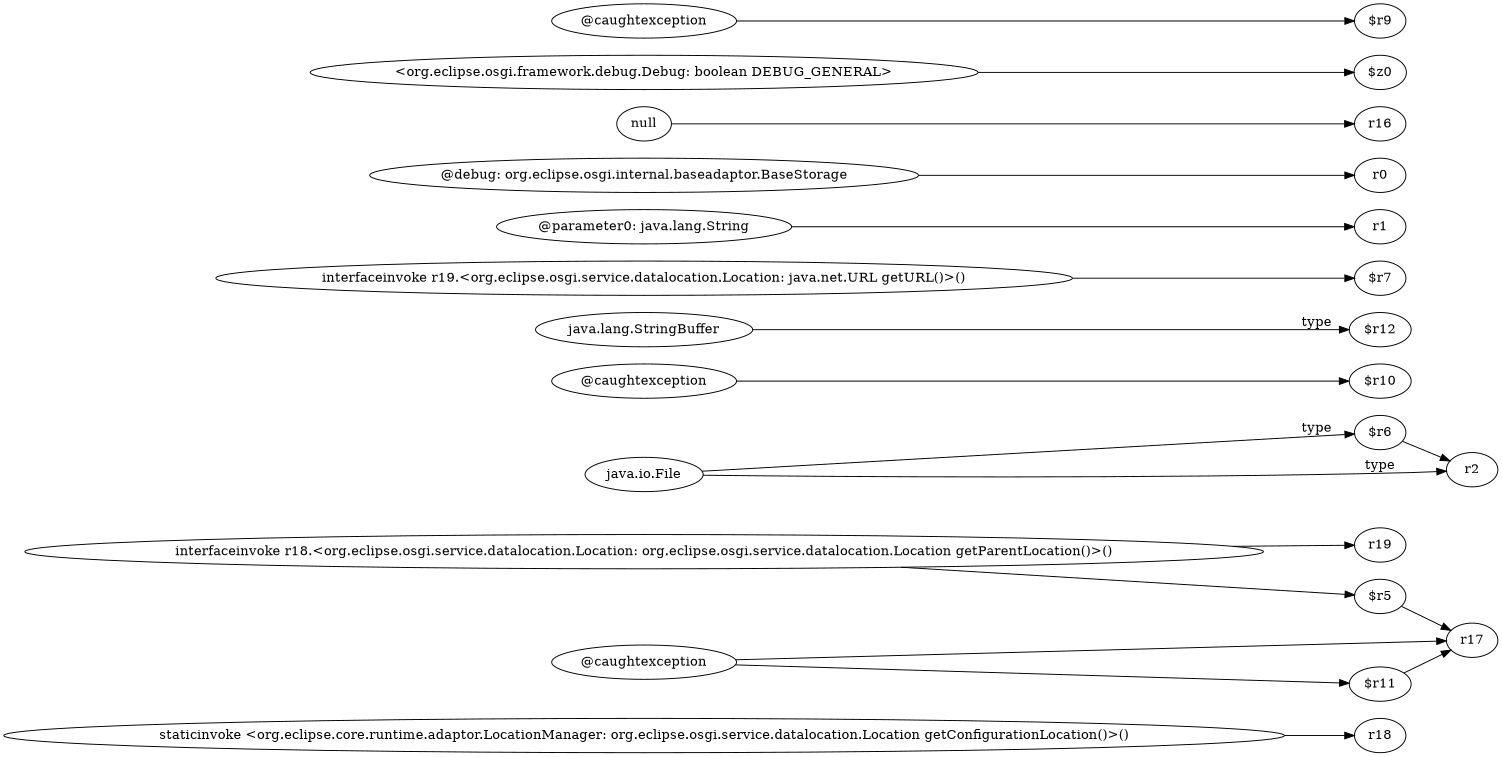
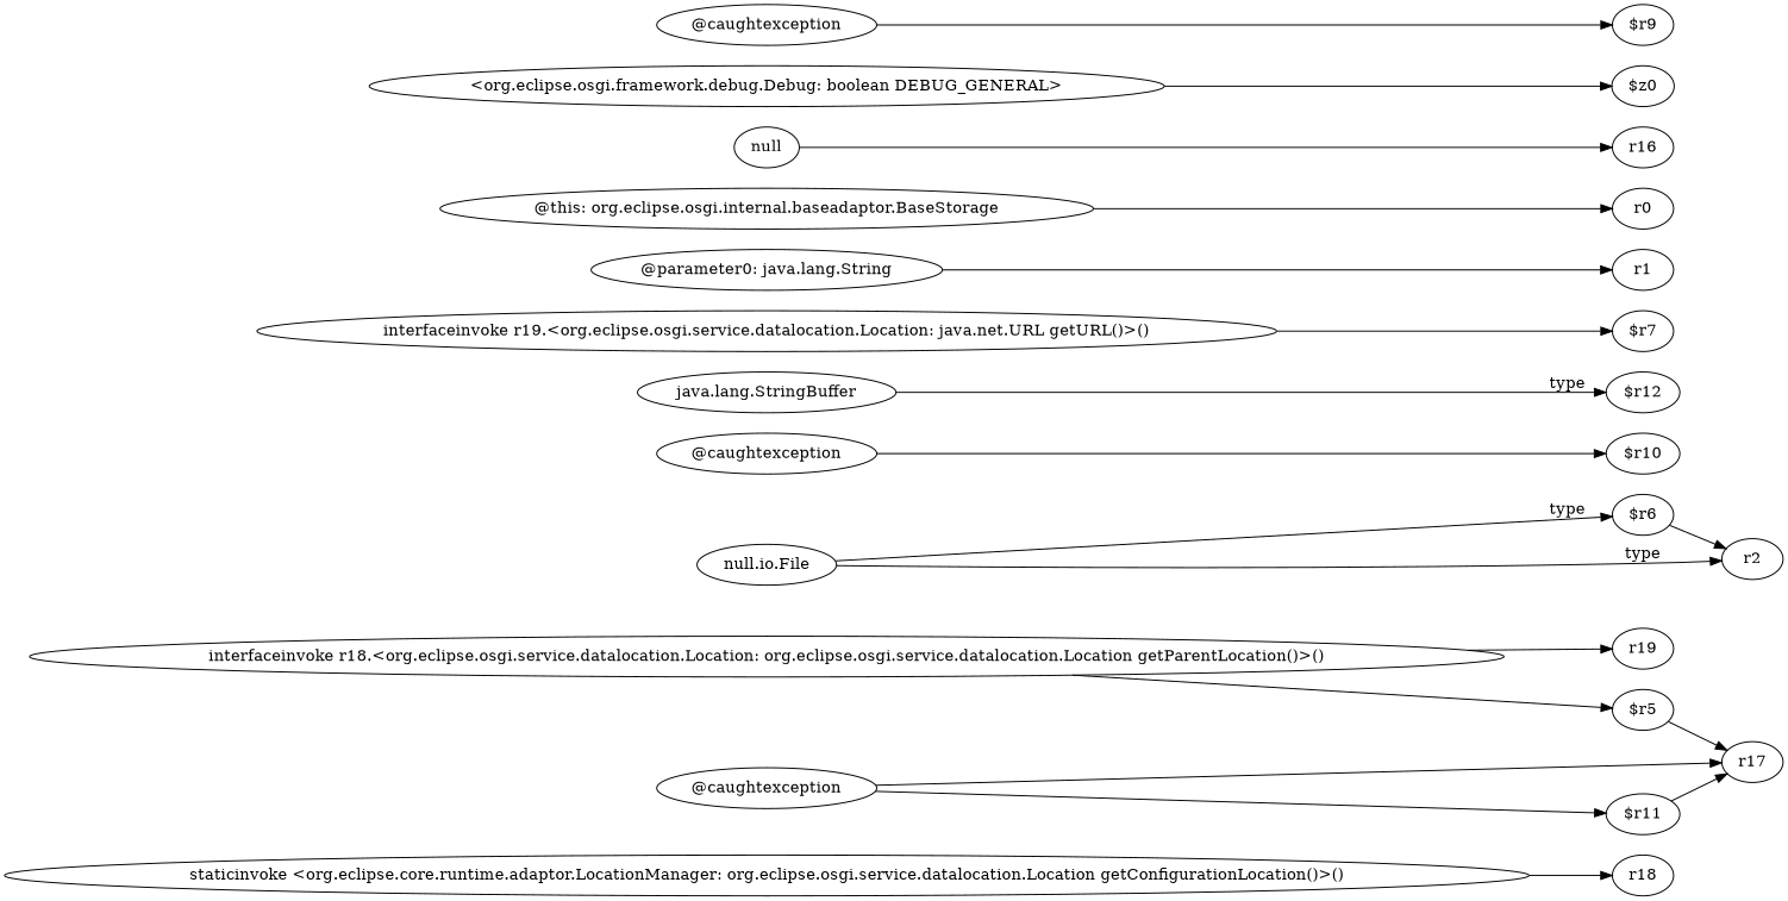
  digraph {
    rankdir=LR
    n1 [label="staticinvoke <org.eclipse.core.runtime.adaptor.LocationManager: org.eclipse.osgi.service.datalocation.Location getConfigurationLocation()>()"]
    n2 [label=r18]
    n3 [label="interfaceinvoke r18.<org.eclipse.osgi.service.datalocation.Location: org.eclipse.osgi.service.datalocation.Location getParentLocation()>()"]
    n4 [label=r19]
    n5 [label="$r5"]
    n6 [label=r17]
    n7 [label="$r11"]
-   n8 [label="java.io.File"]
+   n8 [label="null.io.File"]
    n9 [label="$r6"]
    n10 [label=r2]
    n11 [label="@caughtexception"]
    n12 [label="$r10"]
    n13 [label="@caughtexception"]
    n14 [label="java.lang.StringBuffer"]
    n15 [label="$r12"]
    n16 [label="interfaceinvoke r19.<org.eclipse.osgi.service.datalocation.Location: java.net.URL getURL()>()"]
    n17 [label="$r7"]
    n18 [label="@parameter0: java.lang.String"]
    n19 [label=r1]
-   n20 [label="@debug: org.eclipse.osgi.internal.baseadaptor.BaseStorage"]
+   n20 [label="@this: org.eclipse.osgi.internal.baseadaptor.BaseStorage"]
    n21 [label=r0]
    n22 [label=null]
    n23 [label=r16]
    n24 [label="<org.eclipse.osgi.framework.debug.Debug: boolean DEBUG_GENERAL>"]
    n25 [label="$z0"]
    n26 [label="@caughtexception"]
    n27 [label="$r9"]
    n1 -> n2
    n3 -> n4
    n3 -> n5
    n5 -> n6
    n7 -> n6
    n8 -> n9 [label=type]
    n8 -> n10 [label=type]
    n9 -> n10
    n11 -> n12
    n13 -> n6
    n13 -> n7
    n14 -> n15 [label=type]
    n16 -> n17
    n18 -> n19
    n20 -> n21
    n22 -> n23
    n24 -> n25
    n26 -> n27
  }
